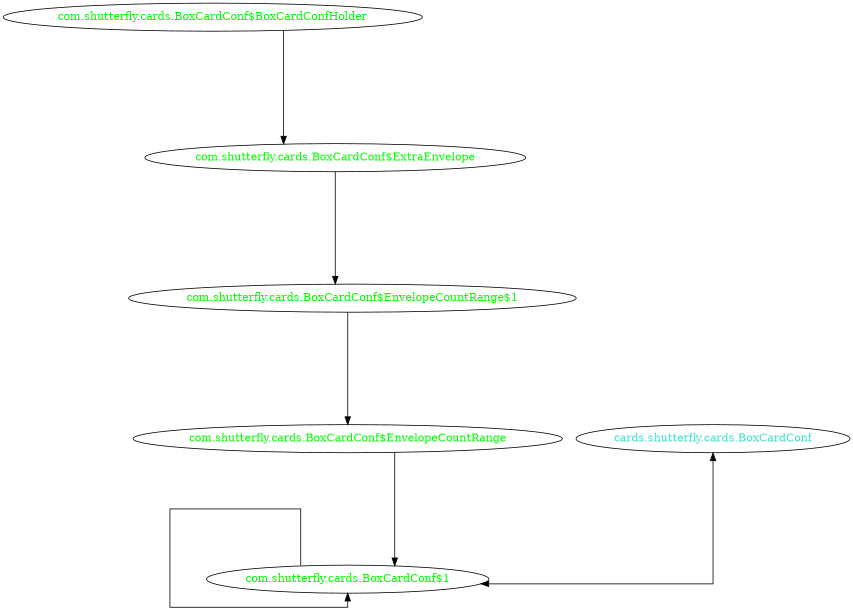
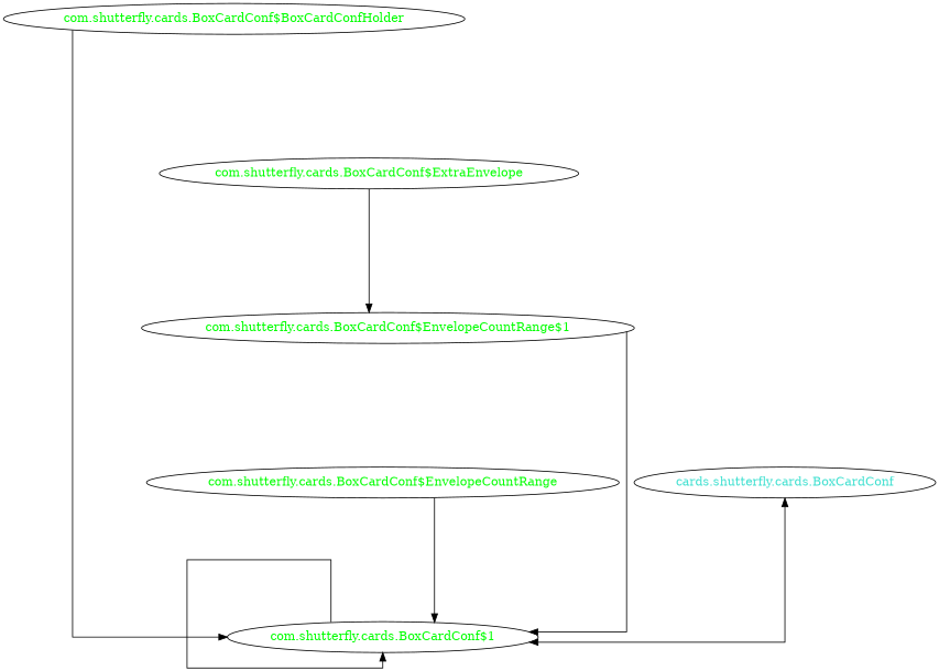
  digraph {
    concentrate=true
    rankdir=TB
    ranksep=2.0
    splines=ortho
    node [fontcolor=green]
    "com.shutterfly.cards.BoxCardConf$1"
    "com.shutterfly.cards.BoxCardConf$BoxCardConfHolder"
    "com.shutterfly.cards.BoxCardConf$EnvelopeCountRange$1"
    "com.shutterfly.cards.BoxCardConf$EnvelopeCountRange"
    "com.shutterfly.cards.BoxCardConf$ExtraEnvelope"
    n6 [fontcolor=turquoise label="cards.shutterfly.cards.BoxCardConf"]
    "com.shutterfly.cards.BoxCardConf$1" -> "com.shutterfly.cards.BoxCardConf$1"
-   "com.shutterfly.cards.BoxCardConf$BoxCardConfHolder" -> "com.shutterfly.cards.BoxCardConf$ExtraEnvelope"
-   "com.shutterfly.cards.BoxCardConf$EnvelopeCountRange$1" -> "com.shutterfly.cards.BoxCardConf$EnvelopeCountRange"
+   "com.shutterfly.cards.BoxCardConf$BoxCardConfHolder" -> "com.shutterfly.cards.BoxCardConf$1"
+   "com.shutterfly.cards.BoxCardConf$EnvelopeCountRange$1" -> "com.shutterfly.cards.BoxCardConf$1"
    "com.shutterfly.cards.BoxCardConf$EnvelopeCountRange" -> "com.shutterfly.cards.BoxCardConf$1"
    "com.shutterfly.cards.BoxCardConf$ExtraEnvelope" -> "com.shutterfly.cards.BoxCardConf$EnvelopeCountRange$1"
    n6 -> "com.shutterfly.cards.BoxCardConf$1" [dir=both]
  }
